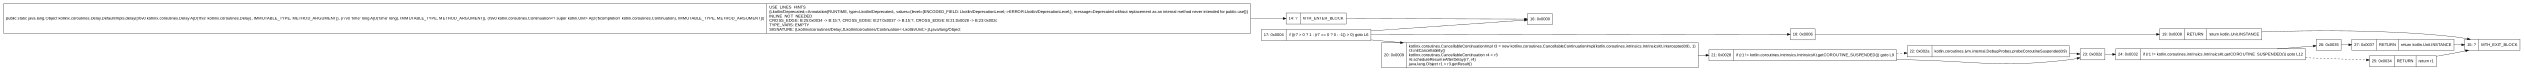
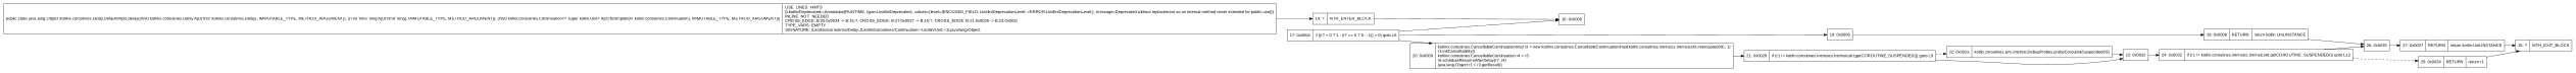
  digraph {
    fontname="Liberation Sans"
    rankdir=LR
    node [fontname="Liberation Sans" shape=record]
    edge [fontname="Liberation Sans"]
    n1 [label="{14\:\ ?|MTH_ENTER_BLOCK\l}"]
    n2 [label="{16\:\ 0x0000}"]
    n3 [label="{17\:\ 0x0004|if ((r7 \> 0 ? 1 : (r7 == 0 ? 0 : \-1)) \> 0) goto L6\l}"]
    n4 [label="{18\:\ 0x0006}"]
    n5 [label="{20\:\ 0x0009|kotlinx.coroutines.CancellableContinuationImpl r3 = new kotlinx.coroutines.CancellableContinuationImpl(kotlin.coroutines.intrinsics.IntrinsicsKt.intercepted(r9), 1)\lr3.initCancellability()\lkotlinx.coroutines.CancellableContinuation r4 = r3\lr6.scheduleResumeAfterDelay(r7, r4)\ljava.lang.Object r1 = r3.getResult()\l}"]
    n6 [label="{19\:\ 0x0008|RETURN\l|return kotlin.Unit.INSTANCE\l}"]
    n7 [label="{21\:\ 0x0028|if (r1 != kotlin.coroutines.intrinsics.IntrinsicsKt.getCOROUTINE_SUSPENDED()) goto L9\l}"]
    n8 [label="{15\:\ ?|MTH_EXIT_BLOCK\l}"]
    n9 [label="{22\:\ 0x002a|kotlin.coroutines.jvm.internal.DebugProbes.probeCoroutineSuspended(r9)\l}"]
    n10 [label="{23\:\ 0x002d}"]
    n11 [label="{24\:\ 0x0032|if (r1 != kotlin.coroutines.intrinsics.IntrinsicsKt.getCOROUTINE_SUSPENDED()) goto L12\l}"]
    n12 [label="{25\:\ 0x0034|RETURN\l|return r1\l}"]
    n13 [label="{26\:\ 0x0035}"]
    n14 [label="{27\:\ 0x0037|RETURN\l|return kotlin.Unit.INSTANCE\l}"]
    n15 [label="{public static java.lang.Object kotlinx.coroutines.Delay.DefaultImpls.delay((r6v0 kotlinx.coroutines.Delay A[D('this' kotlinx.coroutines.Delay), IMMUTABLE_TYPE, METHOD_ARGUMENT]), (r7v0 'time' long A[D('time' long), IMMUTABLE_TYPE, METHOD_ARGUMENT]), (r9v0 kotlin.coroutines.Continuation\<? super kotlin.Unit\> A[D('$completion' kotlin.coroutines.Continuation), IMMUTABLE_TYPE, METHOD_ARGUMENT]))  | USE_LINES_HINTS\l\{Lkotlin\/Deprecated;=Annotation\{RUNTIME, type=Lkotlin\/Deprecated;, values=\{level=\{ENCODED_FIELD: Lkotlin\/DeprecationLevel;\-\>ERROR:Lkotlin\/DeprecationLevel;\}, message=Deprecated without replacement as an internal method never intended for public use\}\}\}\lINLINE_NOT_NEEDED\lCROSS_EDGE: B:25:0x0034 \-\> B:15:?, CROSS_EDGE: B:27:0x0037 \-\> B:15:?, CROSS_EDGE: B:21:0x0028 \-\> B:23:0x002d\lTYPE_VARS: EMPTY\lSIGNATURE: (Lkotlinx\/coroutines\/Delay;JLkotlin\/coroutines\/Continuation\<\-Lkotlin\/Unit;\>;)Ljava\/lang\/Object;\l}"]
    n1 -> n2
    n3 -> n2
    n3 -> n4 [style=solid]
    n3 -> n5
    n4 -> n6
    n5 -> n7
-   n6 -> n8
+   n6 -> n13
    n7 -> n9 [style=dashed]
    n7 -> n10
    n9 -> n10
    n10 -> n11
    n11 -> n12 [style=dashed]
    n11 -> n13
    n12 -> n8
    n13 -> n14
    n14 -> n8
    n15 -> n1
  }
